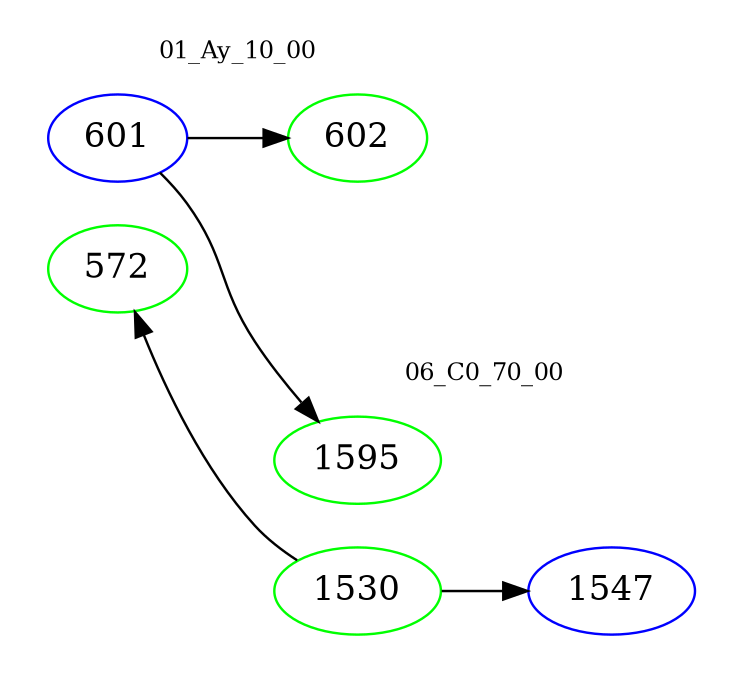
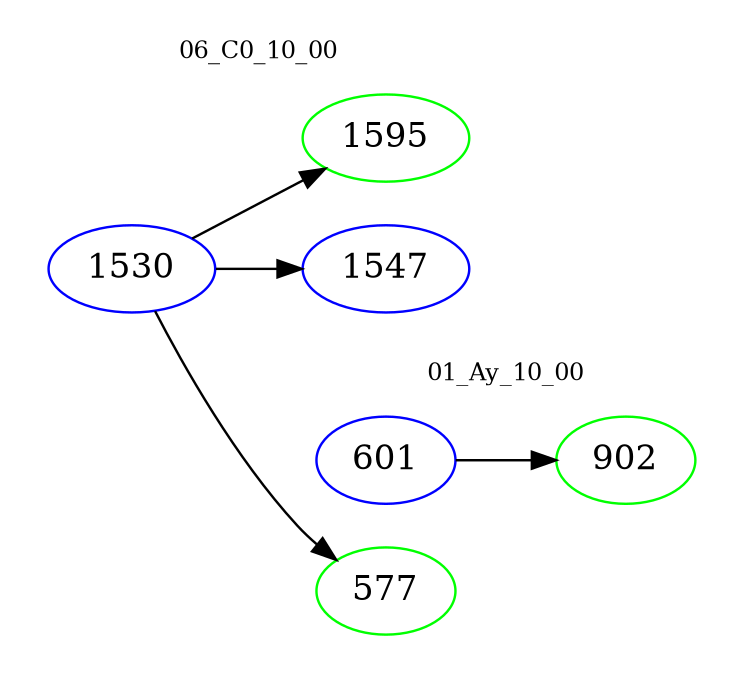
  digraph {
    rankdir=LR
    node [color=blue]
    edge [color=black]
    n1 [label=601]
-   n2 [color=green label=572]
-   n3 [color=green label=602]
-   n4 [color=green label=1530]
+   n2 [color=green label=577]
+   n3 [color=green label=902]
+   n4 [label=1530]
    n5 [label=1547]
    n6 [color=green label=1595]
    subgraph cluster_1 {
      color=white
      fontsize=10
      label="01_Ay_10_00"
      n1
      n2
      n3
    }
    subgraph cluster_2 {
      color=white
      fontsize=10
-     label="06_C0_70_00"
+     label="06_C0_10_00"
      n4
      n5
      n6
    }
    n1 -> n3
    n4 -> n2
    n4 -> n5
-   n1 -> n6
+   n4 -> n6
  }
